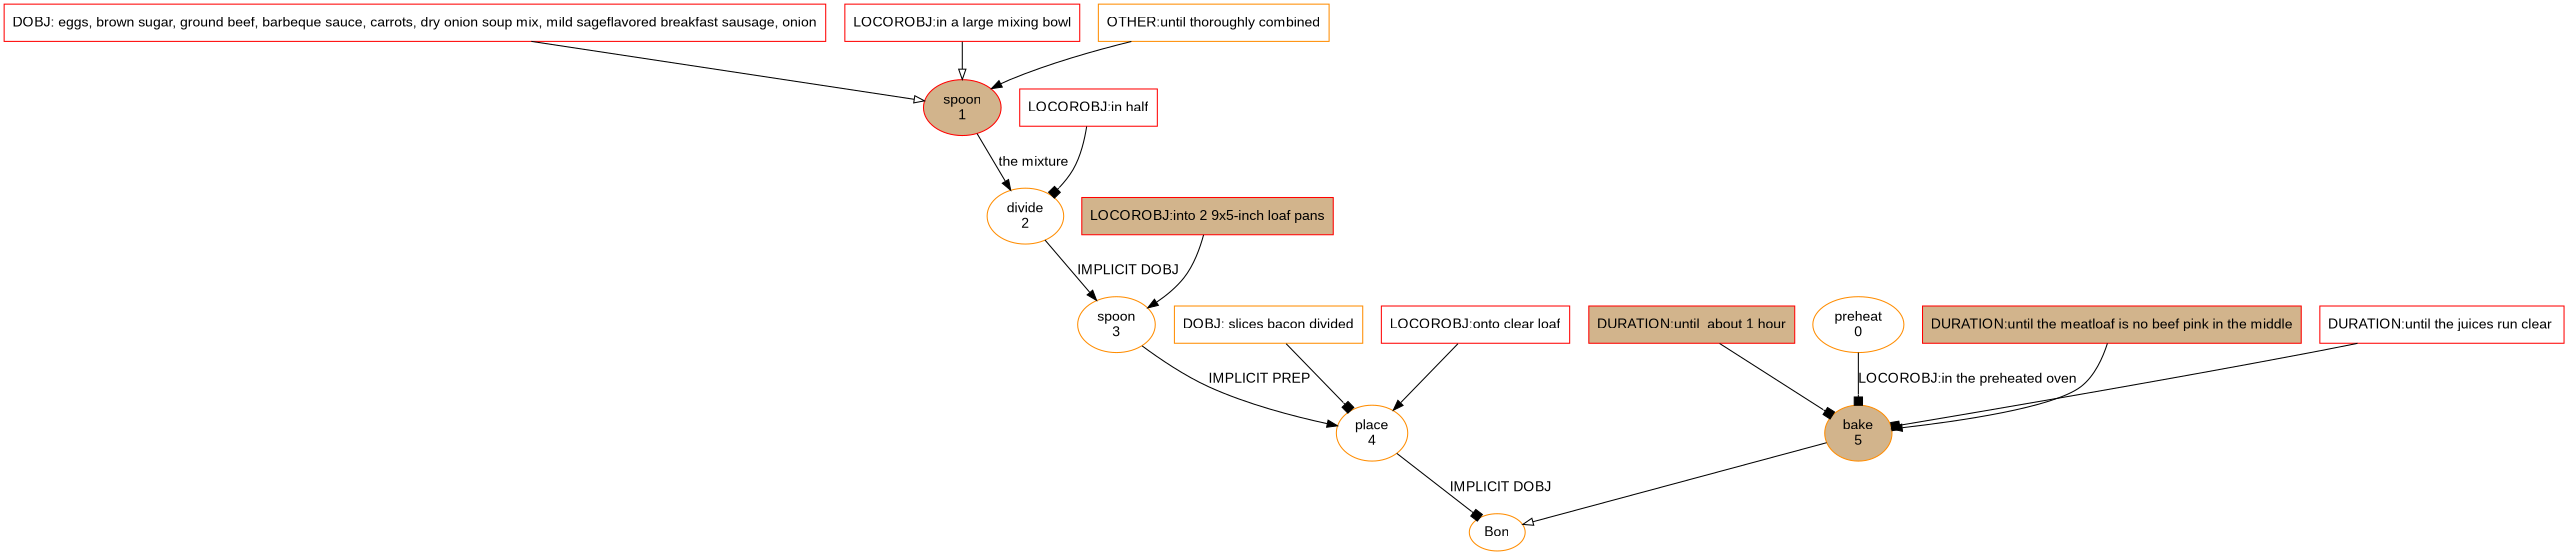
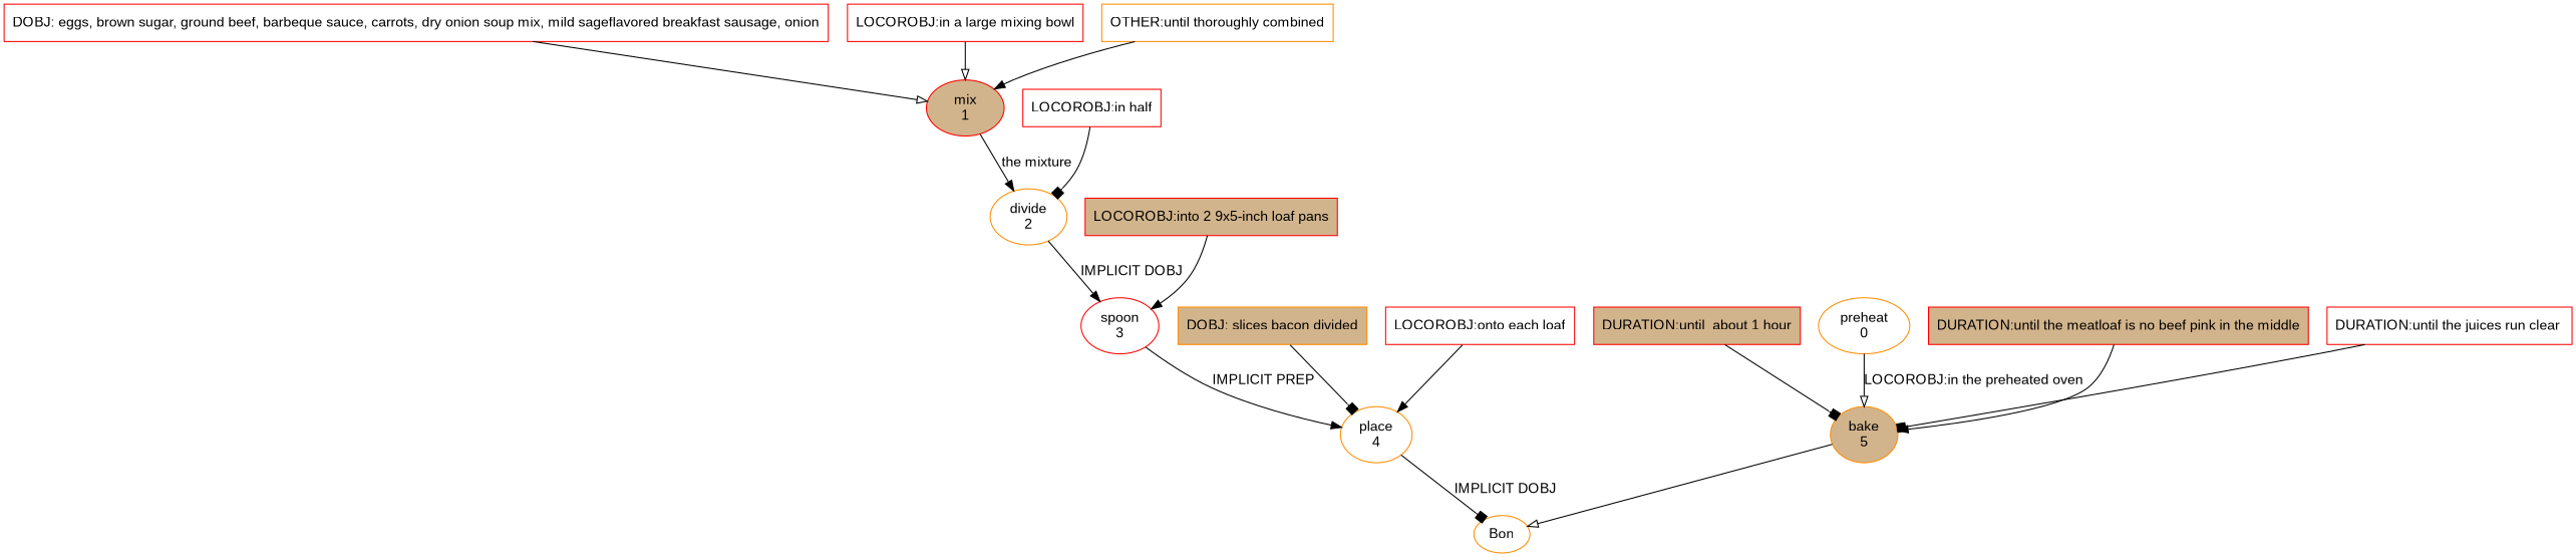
  digraph {
    fontname="Liberation Sans"
    node [color=red fillcolor=white fontname="Liberation Sans" shape=box style=filled]
    edge [arrowhead=normal fontname="Liberation Sans"]
    n1 [color=darkorange label="preheat\n0" shape=oval]
    n2 [color=darkorange fillcolor=tan label="bake\n5" shape=oval]
    n3 [color=darkorange label=Bon shape=oval]
-   n4 [fillcolor=tan label="spoon\n1" shape=oval]
+   n4 [fillcolor=tan label="mix\n1" shape=oval]
    n5 [color=darkorange label="divide\n2" shape=oval]
-   n6 [color=darkorange label="spoon\n3" shape=oval]
+   n6 [label="spoon\n3" shape=oval]
    n7 [color=darkorange label="place\n4" shape=oval]
    n8 [label="DOBJ: eggs, brown sugar, ground beef, barbeque sauce, carrots, dry onion soup mix, mild sageflavored breakfast sausage, onion"]
    n9 [label="LOCOROBJ:in a large mixing bowl"]
    n10 [color=darkorange label="OTHER:until thoroughly combined"]
    n11 [label="LOCOROBJ:in half"]
    n12 [fillcolor=tan label="LOCOROBJ:into 2 9x5-inch loaf pans"]
-   n13 [color=darkorange label="DOBJ: slices bacon divided"]
-   n14 [label="LOCOROBJ:onto clear loaf"]
+   n13 [color=darkorange fillcolor=tan label="DOBJ: slices bacon divided"]
+   n14 [label="LOCOROBJ:onto each loaf"]
    n15 [fillcolor=tan label="DURATION:until the meatloaf is no beef pink in the middle"]
    n16 [label="DURATION:until the juices run clear "]
    n17 [fillcolor=tan label="DURATION:until  about 1 hour"]
-   n1 -> n2 [arrowhead=box label="LOCOROBJ:in the preheated oven"]
+   n1 -> n2 [arrowhead=onormal label="LOCOROBJ:in the preheated oven"]
    n2 -> n3 [arrowhead=onormal]
    n4 -> n5 [label="the mixture"]
    n5 -> n6 [label="IMPLICIT DOBJ"]
    n6 -> n7 [label="IMPLICIT PREP"]
    n7 -> n3 [arrowhead=box label="IMPLICIT DOBJ"]
    n8 -> n4 [arrowhead=onormal]
    n9 -> n4 [arrowhead=onormal]
    n10 -> n4
    n11 -> n5 [arrowhead=box]
    n12 -> n6
    n13 -> n7 [arrowhead=box]
    n14 -> n7
    n15 -> n2
    n16 -> n2 [arrowhead=box]
    n17 -> n2 [arrowhead=box]
  }
